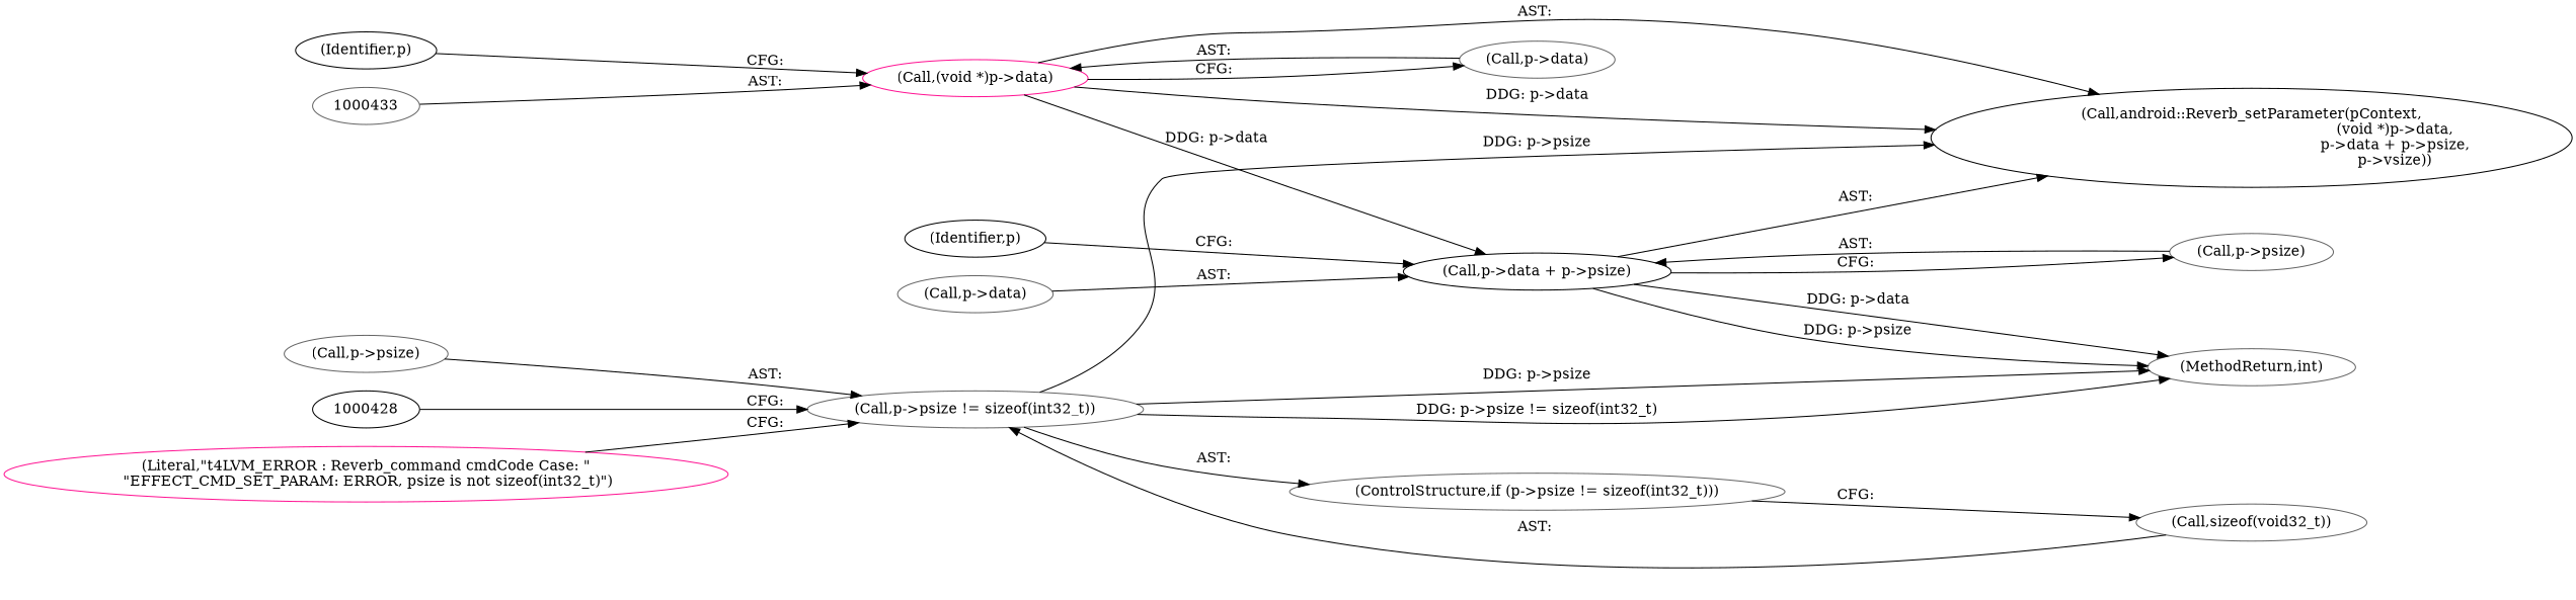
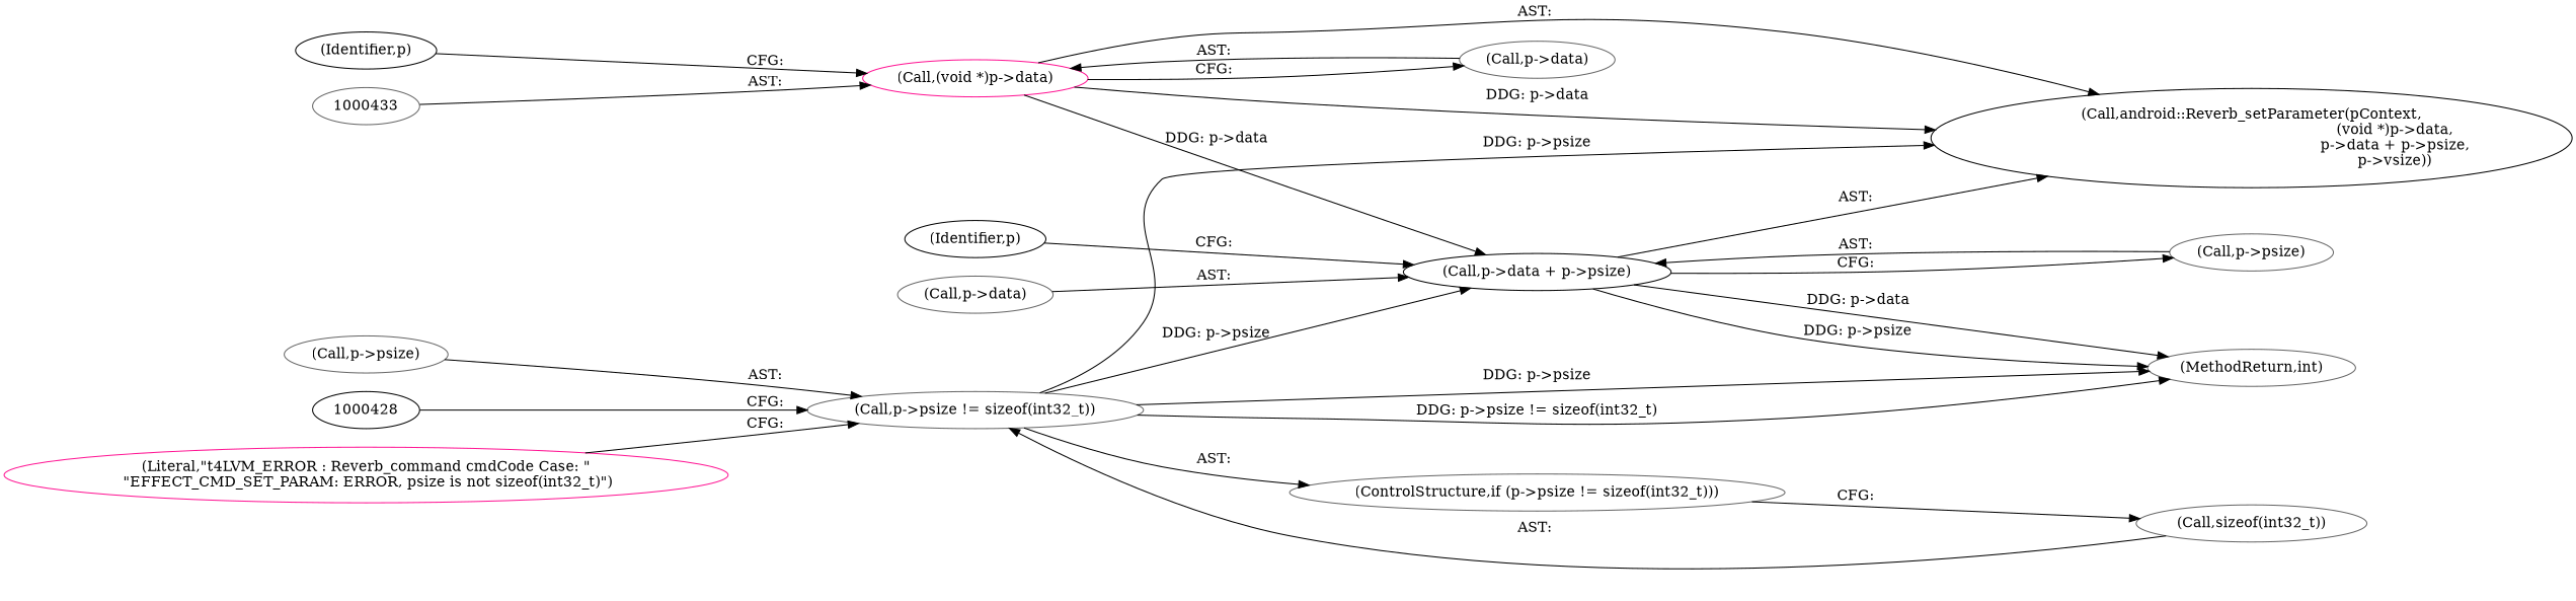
  digraph {
    rankdir=LR
    node [color=gray40]
    n1 [color=black label="(Call,p->data + p->psize)"]
    n2 [color=black label="(Call,android::Reverb_setParameter(pContext,\n                                                              (void *)p->data,\n                                                              p->data + p->psize,\n                                                              p->vsize))"]
    n3 [label="(MethodReturn,int)"]
    n4 [label="(Call,p->psize)"]
    n5 [color=deeppink label="(Call,(void *)p->data)"]
    n6 [label="(Call,p->data)"]
    n7 [label="(Call,p->psize != sizeof(int32_t))"]
    n8 [label="(ControlStructure,if (p->psize != sizeof(int32_t)))"]
-   n9 [label="(Call,sizeof(void32_t))"]
+   n9 [label="(Call,sizeof(int32_t))"]
    n10 [color=black label="(Identifier,p)"]
    n11 [label="(Call,p->data)"]
    n12 [color=deeppink label="(Literal,\"\t4LVM_ERROR : Reverb_command cmdCode Case: \"\n \"EFFECT_CMD_SET_PARAM: ERROR, psize is not sizeof(int32_t)\")"]
    n13 [color=black label="(Identifier,p)"]
    n14 [label="(Call,p->psize)"]
    1000433
    1000428 [color=black]
    n1 -> n2 [label="AST: "]
    n1 -> n3 [label="DDG: p->data"]
    n1 -> n3 [label="DDG: p->psize"]
    n1 -> n4 [label="CFG: "]
    n4 -> n1 [label="AST: "]
    n5 -> n1 [label="DDG: p->data"]
    n5 -> n2 [label="AST: "]
    n5 -> n2 [label="DDG: p->data"]
    n5 -> n6 [label="CFG: "]
    n6 -> n5 [label="AST: "]
+   n7 -> n1 [label="DDG: p->psize"]
    n7 -> n2 [label="DDG: p->psize"]
    n7 -> n3 [label="DDG: p->psize"]
    n7 -> n3 [label="DDG: p->psize != sizeof(int32_t)"]
    n7 -> n8 [label="AST: "]
    n8 -> n9 [label="CFG: "]
    n9 -> n7 [label="AST: "]
    n10 -> n1 [label="CFG: "]
    n11 -> n1 [label="AST: "]
    n12 -> n7 [label="CFG: "]
    n13 -> n5 [label="CFG: "]
    n14 -> n7 [label="AST: "]
    1000433 -> n5 [label="AST: "]
    1000428 -> n7 [label="CFG: "]
  }
